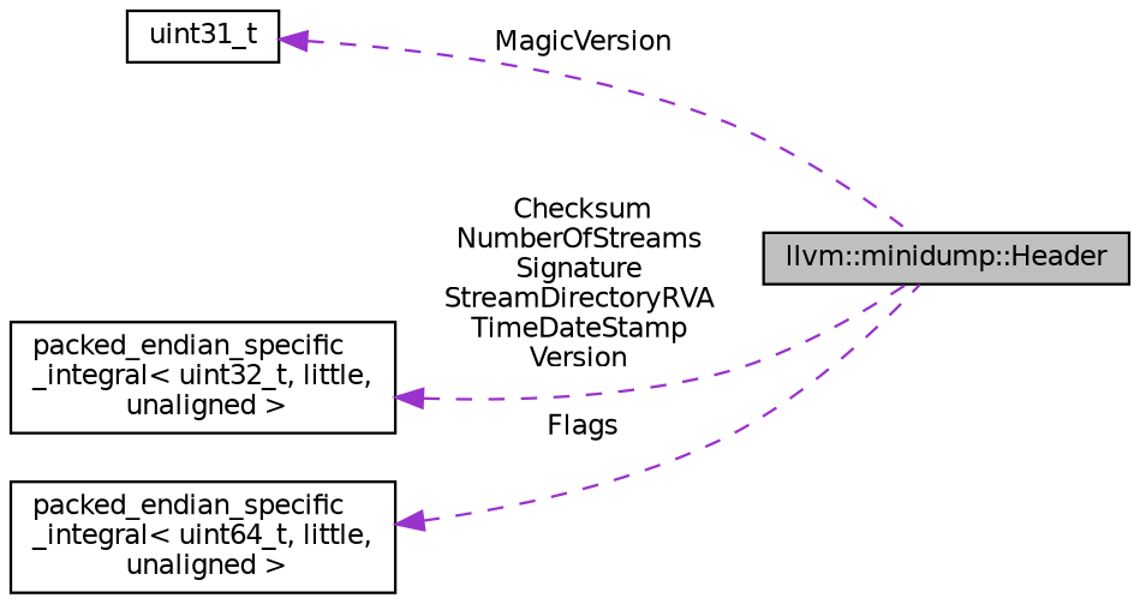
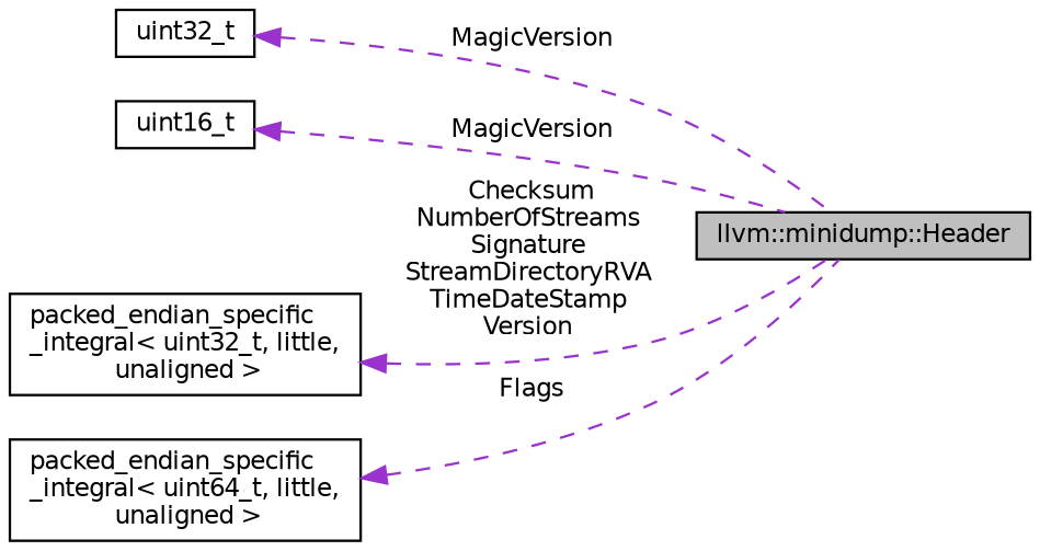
  digraph {
    rankdir=LR
    node [color=black fontname=Helvetica fontsize=10 shape=box]
    edge [color=darkorchid3 dir=back fontname=Helvetica fontsize=10 labelfontname=Helvetica labelfontsize=10 style=dashed]
    n1 [fillcolor=grey75 fontcolor=black height=0.2 label="llvm::minidump::Header" style=filled width=0.4]
-   n2 [height=0.2 label=uint31_t width=0.4]
+   n2 [height=0.2 label=uint32_t width=0.4]
+   n3 [height=0.2 label=uint16_t width=0.4]
    n4 [height=0.2 label="packed_endian_specific\l_integral\< uint32_t, little,\l unaligned \>" width=0.4]
    n5 [height=0.2 label="packed_endian_specific\l_integral\< uint64_t, little,\l unaligned \>" width=0.4]
    n2 -> n1 [label=" MagicVersion"]
+   n3 -> n1 [label=" MagicVersion"]
    n4 -> n1 [label=" Checksum\nNumberOfStreams\nSignature\nStreamDirectoryRVA\nTimeDateStamp\nVersion"]
    n5 -> n1 [label=" Flags"]
  }
